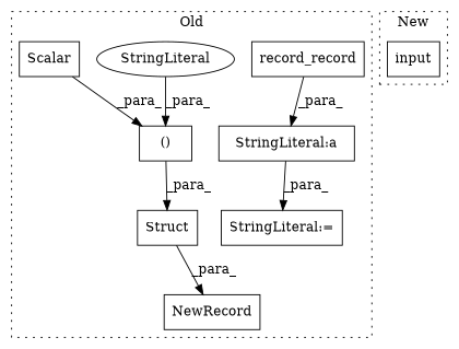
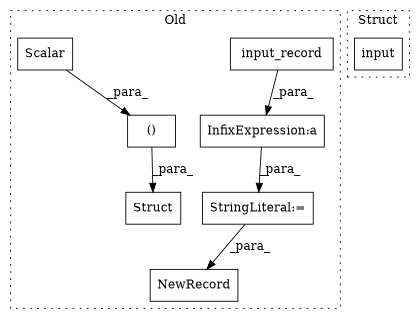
  digraph {
    node [a=32 l=8 s=8600 shape=box]
    n1 [l="10,1" label=NewRecord s="8567,8638"]
    n2 [a=106 l=36 label="()"]
-   n3 [a=27 l=3 label="StringLiteral:a" s=8557]
+   n3 [a=27 l=3 label="InfixExpression:a" s=8557]
    n4 [a=7 l=1 label="StringLiteral:=" s=8537]
-   n5 [a=45 label=StringLiteral shape=ellipse]
-   n6 [l=14 label=record_record s=8543]
+   n6 [l=14 label=input_record s=8543]
    n7 [label=Scalar s=8628]
    n8 [l="12,2" label=Struct s="8588,8636"]
    n9 [l="19,1" label=input s="10014,10104"]
    subgraph cluster_1 {
      label=Old
      style=dotted
      n1
      n2
      n3
      n4
-     n5
      n6
      n7
      n8
    }
    subgraph cluster_2 {
-     label=New
+     label=Struct
      style=dotted
      n9
    }
    n2 -> n8 [label=_para_]
    n3 -> n4 [label=_para_]
-   n5 -> n2 [label=_para_]
    n6 -> n3 [label=_para_]
    n7 -> n2 [label=_para_]
-   n8 -> n1 [label=_para_]
+   n4 -> n1 [label=_para_]
  }
